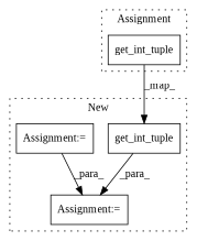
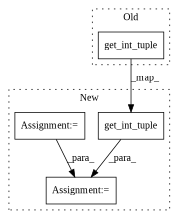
  digraph {
    fontname="Liberation Serif"
    node [a=32 l="14,1" shape=box fontname="Liberation Serif"]
    edge [fontname="Liberation Serif"]
    n1 [label=get_int_tuple s="11556,11586"]
    n2 [a=7 l=1 label="Assignment:=" s=11610]
    n3 [a=7 l=2 label="Assignment:=" s=10577]
    n4 [label=get_int_tuple s="4345,4375"]
    subgraph cluster_1 {
      label=New
      style=dotted
      n1
      n2
      n3
    }
    subgraph cluster_2 {
-     label=Assignment
+     label=Old
      style=dotted
      n4
    }
    n1 -> n2 [label=_para_]
    n3 -> n2 [label=_para_]
    n4 -> n1 [label=_map_]
  }
